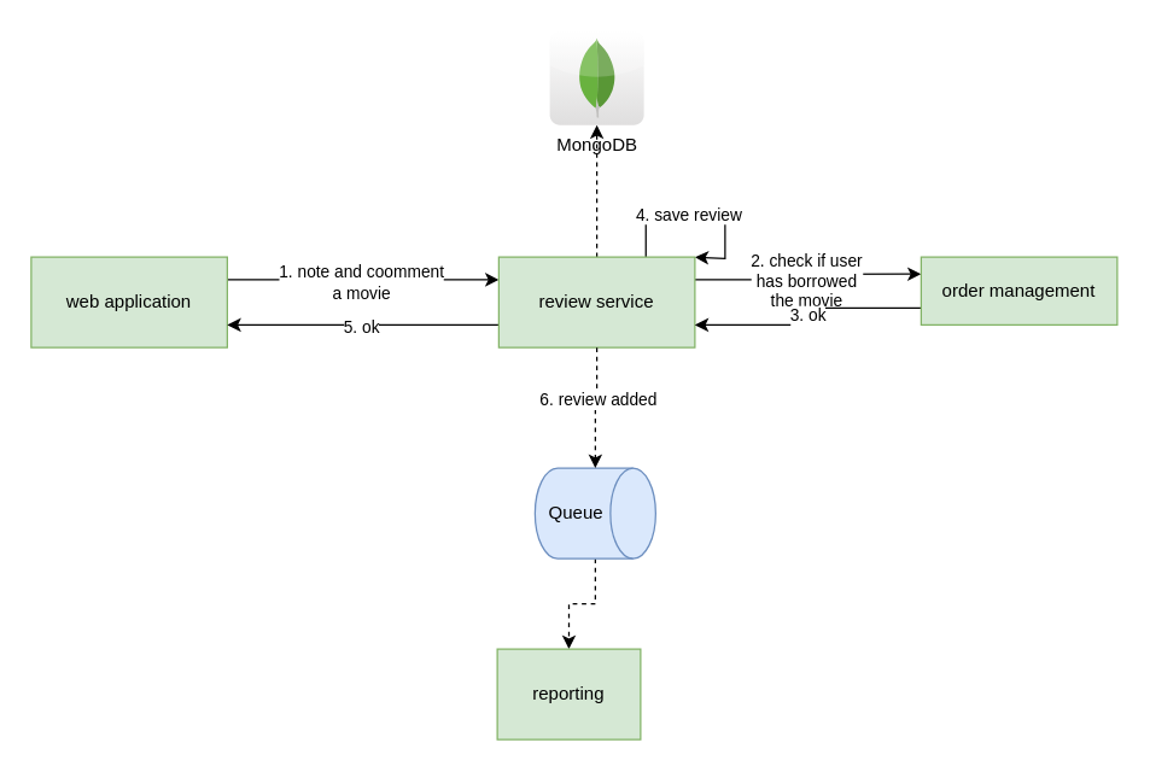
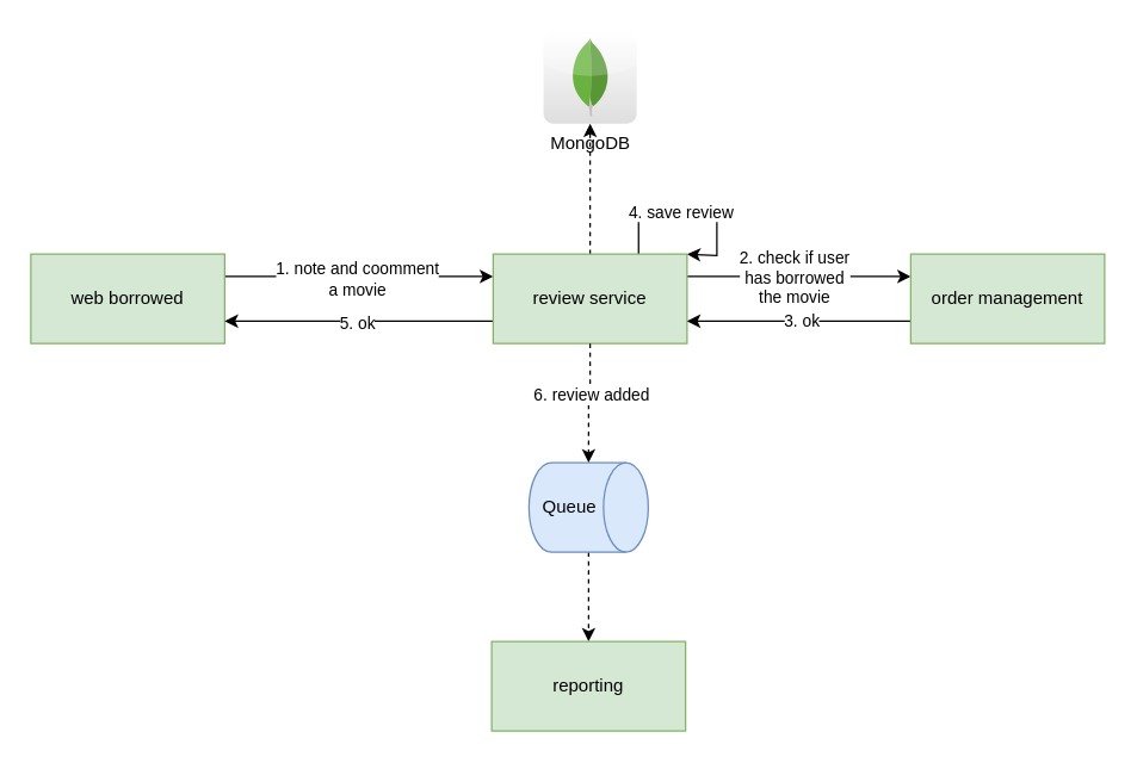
  <mxCell id="0" />
  <mxCell id="1" parent="0" />
  <mxCell id="2" style="edgeStyle=orthogonalEdgeStyle;rounded=0;orthogonalLoop=1;jettySize=auto;html=1;exitX=1;exitY=0.25;exitDx=0;exitDy=0;entryX=0;entryY=0.25;entryDx=0;entryDy=0;" parent="1" source="4" target="12" edge="1"><mxGeometry relative="1" as="geometry" /></mxCell>
  <mxCell id="3" value="&lt;div&gt;1. note and coomment &lt;br&gt;&lt;/div&gt;&lt;div&gt;a movie&lt;br&gt;&lt;/div&gt;" style="edgeLabel;html=1;align=center;verticalAlign=middle;resizable=0;points=[];" parent="2" vertex="1" connectable="0"><mxGeometry x="-0.027" y="-1" relative="1" as="geometry"><mxPoint as="offset" /></mxGeometry></mxCell>
- <mxCell id="4" value="web application" style="rounded=0;whiteSpace=wrap;html=1;fillColor=#d5e8d4;strokeColor=#82b366;" parent="1" vertex="1"><mxGeometry x="20" y="170" width="130" height="60" as="geometry" /></mxCell>
+ <mxCell id="4" value="web borrowed" style="rounded=0;whiteSpace=wrap;html=1;fillColor=#d5e8d4;strokeColor=#82b366;" parent="1" vertex="1"><mxGeometry x="20" y="170" width="130" height="60" as="geometry" /></mxCell>
  <mxCell id="5" style="edgeStyle=orthogonalEdgeStyle;rounded=0;orthogonalLoop=1;jettySize=auto;html=1;exitX=1;exitY=0.25;exitDx=0;exitDy=0;entryX=0;entryY=0.25;entryDx=0;entryDy=0;" parent="1" source="12" target="15" edge="1"><mxGeometry relative="1" as="geometry"><mxPoint x="460" y="200" as="sourcePoint" /></mxGeometry></mxCell>
  <mxCell id="6" value="&lt;div&gt;2. check if user&lt;/div&gt;&lt;div&gt;has borrowed&lt;/div&gt;&lt;div&gt;the movie&lt;br&gt;&lt;/div&gt;" style="edgeLabel;html=1;align=center;verticalAlign=middle;resizable=0;points=[];" parent="5" vertex="1" connectable="0"><mxGeometry x="-0.05" relative="1" as="geometry"><mxPoint as="offset" /></mxGeometry></mxCell>
  <mxCell id="7" style="edgeStyle=orthogonalEdgeStyle;rounded=0;orthogonalLoop=1;jettySize=auto;html=1;dashed=1;" parent="1" source="12" target="16" edge="1"><mxGeometry relative="1" as="geometry" /></mxCell>
  <mxCell id="8" style="edgeStyle=orthogonalEdgeStyle;rounded=0;orthogonalLoop=1;jettySize=auto;html=1;exitX=0.75;exitY=0;exitDx=0;exitDy=0;entryX=1;entryY=0;entryDx=0;entryDy=0;" parent="1" source="12" target="12" edge="1"><mxGeometry relative="1" as="geometry"><mxPoint x="470" y="170" as="targetPoint" /><Array as="points"><mxPoint x="428" y="140" /><mxPoint x="480" y="140" /><mxPoint x="480" y="171" /></Array></mxGeometry></mxCell>
  <mxCell id="9" value="4. save review" style="edgeLabel;html=1;align=center;verticalAlign=middle;resizable=0;points=[];" parent="8" vertex="1" connectable="0"><mxGeometry x="-0.146" y="-1" relative="1" as="geometry"><mxPoint x="1" as="offset" /></mxGeometry></mxCell>
  <mxCell id="10" style="edgeStyle=orthogonalEdgeStyle;rounded=0;orthogonalLoop=1;jettySize=auto;html=1;exitX=0;exitY=0.75;exitDx=0;exitDy=0;entryX=1;entryY=0.75;entryDx=0;entryDy=0;" parent="1" source="12" target="4" edge="1"><mxGeometry relative="1" as="geometry" /></mxCell>
  <mxCell id="11" value="5. ok" style="edgeLabel;html=1;align=center;verticalAlign=middle;resizable=0;points=[];" parent="10" vertex="1" connectable="0"><mxGeometry x="0.022" y="1" relative="1" as="geometry"><mxPoint as="offset" /></mxGeometry></mxCell>
  <mxCell id="12" value="review service" style="rounded=0;whiteSpace=wrap;html=1;fillColor=#d5e8d4;strokeColor=#82b366;" parent="1" vertex="1"><mxGeometry x="330" y="170" width="130" height="60" as="geometry" /></mxCell>
  <mxCell id="13" style="edgeStyle=orthogonalEdgeStyle;rounded=0;orthogonalLoop=1;jettySize=auto;html=1;exitX=0;exitY=0.75;exitDx=0;exitDy=0;entryX=1;entryY=0.75;entryDx=0;entryDy=0;" parent="1" source="15" target="12" edge="1"><mxGeometry relative="1" as="geometry" /></mxCell>
  <mxCell id="14" value="3. ok" style="edgeLabel;html=1;align=center;verticalAlign=middle;resizable=0;points=[];" parent="13" vertex="1" connectable="0"><mxGeometry x="-0.013" y="-1" relative="1" as="geometry"><mxPoint as="offset" /></mxGeometry></mxCell>
- <mxCell id="15" value="order management" style="rounded=0;whiteSpace=wrap;html=1;fillColor=#d5e8d4;strokeColor=#82b366;" parent="1" vertex="1"><mxGeometry x="610" y="170" width="130" height="45" as="geometry" /></mxCell>
+ <mxCell id="15" value="order management" style="rounded=0;whiteSpace=wrap;html=1;fillColor=#d5e8d4;strokeColor=#82b366;" parent="1" vertex="1"><mxGeometry x="610" y="170" width="130" height="60" as="geometry" /></mxCell>
  <mxCell id="16" value="MongoDB" style="dashed=0;outlineConnect=0;html=1;align=center;labelPosition=center;verticalLabelPosition=bottom;verticalAlign=top;shape=mxgraph.webicons.mongodb;gradientColor=#DFDEDE" parent="1" vertex="1"><mxGeometry x="363.8" y="20" width="62.4" height="62.4" as="geometry" /></mxCell>
  <mxCell id="17" style="edgeStyle=orthogonalEdgeStyle;rounded=0;orthogonalLoop=1;jettySize=auto;html=1;exitX=1;exitY=0.5;exitDx=0;exitDy=0;exitPerimeter=0;entryX=0.5;entryY=0;entryDx=0;entryDy=0;dashed=1;" parent="1" source="18" target="21" edge="1"><mxGeometry relative="1" as="geometry" /></mxCell>
  <mxCell id="18" value="Queue" style="shape=cylinder3;whiteSpace=wrap;html=1;boundedLbl=1;backgroundOutline=1;size=15;direction=south;fillColor=#dae8fc;strokeColor=#6c8ebf;" parent="1" vertex="1"><mxGeometry x="354" y="310" width="80" height="60" as="geometry" /></mxCell>
  <mxCell id="19" style="edgeStyle=orthogonalEdgeStyle;rounded=0;orthogonalLoop=1;jettySize=auto;html=1;entryX=0;entryY=0.5;entryDx=0;entryDy=0;entryPerimeter=0;dashed=1;" parent="1" source="12" target="18" edge="1"><mxGeometry relative="1" as="geometry" /></mxCell>
  <mxCell id="20" value="6. review added" style="edgeLabel;html=1;align=center;verticalAlign=middle;resizable=0;points=[];" parent="19" vertex="1" connectable="0"><mxGeometry x="-0.167" relative="1" as="geometry"><mxPoint as="offset" /></mxGeometry></mxCell>
- <mxCell id="21" value="reporting" style="rounded=0;whiteSpace=wrap;html=1;fillColor=#d5e8d4;strokeColor=#82b366;" parent="1" vertex="1"><mxGeometry x="329" y="430" width="95" height="60" as="geometry" /></mxCell>
+ <mxCell id="21" value="reporting" style="rounded=0;whiteSpace=wrap;html=1;fillColor=#d5e8d4;strokeColor=#82b366;" parent="1" vertex="1"><mxGeometry x="329" y="430" width="130" height="60" as="geometry" /></mxCell>
